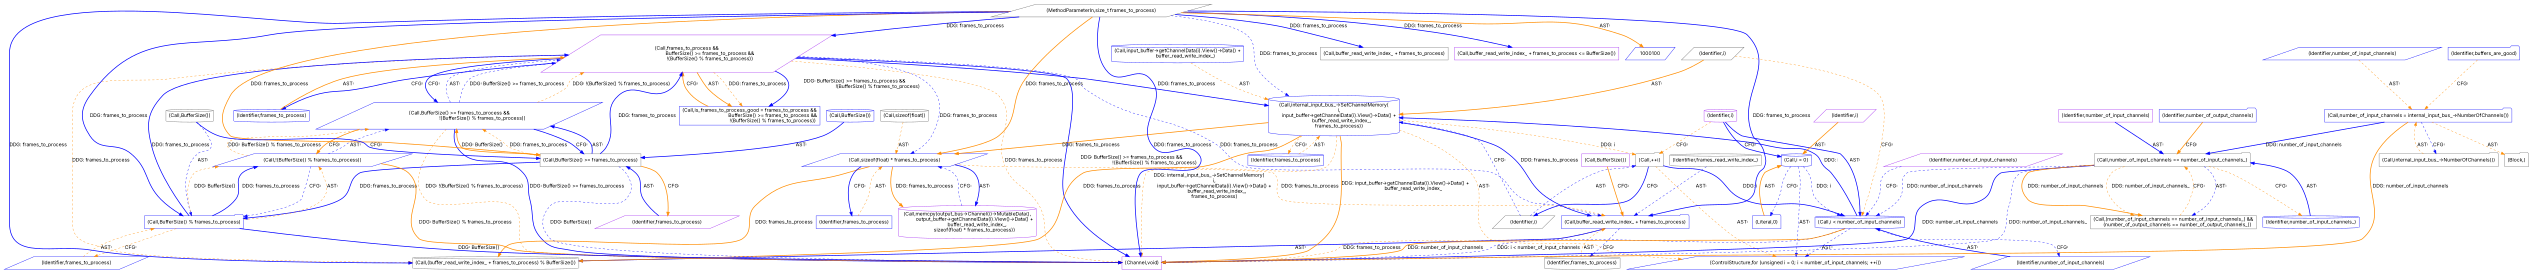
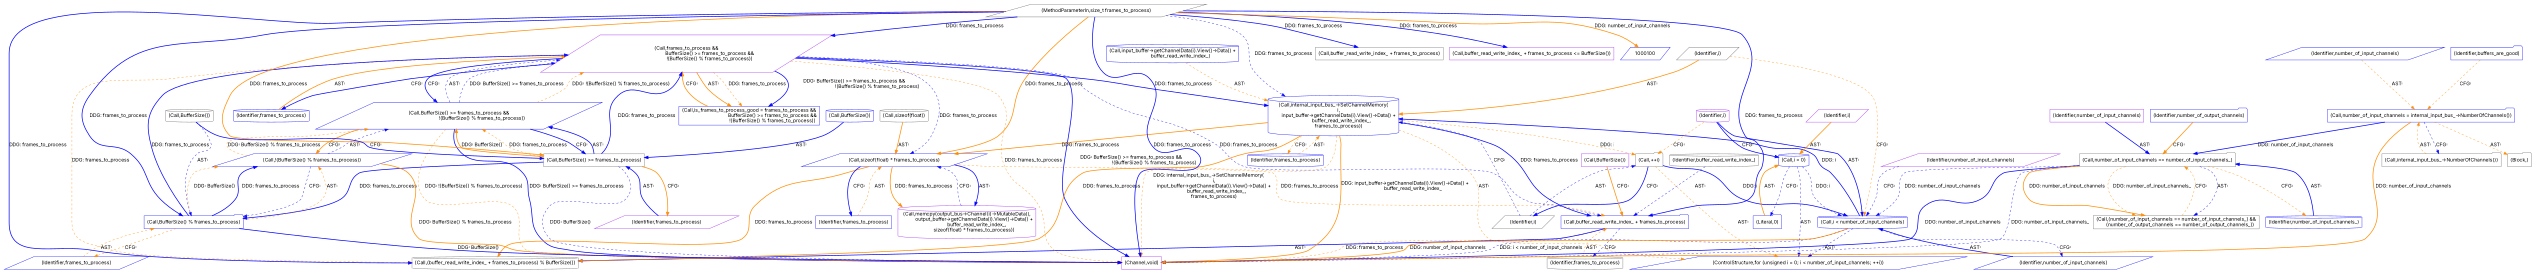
  digraph {
    fontname=Inter
    node [color=blue fontname=Inter shape=cylinder]
    edge [color=blue fontname=Inter style=bold]
    n1 [label="(Call,buffer_read_write_index_ + frames_to_process)" shape=folder]
    n2 [color=purple label="(Channel,void)" shape=box]
    n3 [color=gray40 label="(Identifier,frames_to_process)"]
    n4 [color=gray40 label="(Call,(buffer_read_write_index_ + frames_to_process) % BufferSize())"]
    n5 [color=purple label="(Call,frames_to_process &&\n                                   BufferSize() >= frames_to_process &&\n                                   !(BufferSize() % frames_to_process))" shape=parallelogram]
    n6 [label="(Call,BufferSize() >= frames_to_process &&\n                                   !(BufferSize() % frames_to_process))" shape=parallelogram]
    n7 [label="(Call,internal_input_bus_->SetChannelMemory(\n        i,\n        input_buffer->getChannelData(i).View()->Data() +\n            buffer_read_write_index_,\n        frames_to_process))"]
    n8 [label="(Call,sizeof(float) * frames_to_process)" shape=parallelogram]
    n9 [label="(Call,is_frames_to_process_good = frames_to_process &&\n                                   BufferSize() >= frames_to_process &&\n                                   !(BufferSize() % frames_to_process))" shape=box]
    n10 [label="(Identifier,frames_to_process)"]
    n11 [color=gray40 label="(Call,BufferSize() >= frames_to_process)" shape=box]
    n12 [label="(Call,!(BufferSize() % frames_to_process))" shape=parallelogram]
    n13 [color=gray40 label="(Call,++i)" shape=folder]
    n14 [label="(Identifier,frames_to_process)"]
    n15 [label="(ControlStructure,for (unsigned i = 0; i < number_of_input_channels; ++i))" shape=parallelogram]
    n16 [color=purple label="(Call,memcpy(output_bus->Channel(i)->MutableData(),\n           output_buffer->getChannelData(i).View()->Data() +\n               buffer_read_write_index_,\n           sizeof(float) * frames_to_process))"]
    n17 [label="(Identifier,frames_to_process)" shape=box]
    n18 [label="(Call,BufferSize() % frames_to_process)" shape=folder]
    n19 [color=purple label="(Identifier,frames_to_process)" shape=parallelogram]
    n20 [label="(Identifier,frames_to_process)" shape=parallelogram]
    n21 [color=gray40 label="(MethodParameterIn,size_t frames_to_process)" shape=parallelogram]
    n22 [color=gray40 label="(Call,buffer_read_write_index_ + frames_to_process)" shape=box]
    n23 [color=purple label="(Call,buffer_read_write_index_ + frames_to_process <= BufferSize())" shape=box]
    1000100 [shape=parallelogram]
    n25 [label="(Call,i < number_of_input_channels)"]
    n26 [color=gray40 label="(Identifier,i)" shape=parallelogram]
    n27 [label="(Identifier,number_of_input_channels)" shape=parallelogram]
    n28 [label="(Call,i = 0)"]
    n29 [label="(Literal,0)" shape=folder]
    n30 [color=gray40 label="(Call,number_of_input_channels == number_of_input_channels_)" shape=folder]
    n31 [color=gray40 label="(Call,(number_of_input_channels == number_of_input_channels_) &&\n      (number_of_output_channels == number_of_output_channels_))" shape=box]
    n32 [label="(Identifier,number_of_input_channels_)"]
    n33 [label="(Call,number_of_input_channels = internal_input_bus_->NumberOfChannels())" shape=folder]
    n34 [color=gray40 label="(Call,internal_input_bus_->NumberOfChannels())" shape=folder]
    n35 [color=gray40 label="(Block,)" shape=folder]
    n36 [label="(Identifier,number_of_input_channels)" shape=parallelogram]
    n37 [label="(Call,BufferSize())"]
    n38 [label="(Identifier,number_of_output_channels)" shape=folder]
    n39 [color=gray40 label="(Call,BufferSize())"]
    n40 [color=purple label="(Identifier,number_of_input_channels)" shape=parallelogram]
    n41 [color=purple label="(Identifier,number_of_input_channels)" shape=box]
    n42 [color=gray40 label="(Call,sizeof(float))"]
    n43 [label="(Call,input_buffer->getChannelData(i).View()->Data() +\n            buffer_read_write_index_)"]
    n44 [color=purple label="(Identifier,i)"]
    n45 [color=purple label="(Identifier,i)" shape=parallelogram]
    n46 [label="(Identifier,buffers_are_good)" shape=folder]
    n47 [color=purple label="(Call,BufferSize())" shape=box]
    n48 [color=gray40 label="(Identifier,i)" shape=parallelogram]
-   n49 [color=gray40 label="(Identifier,frames_read_write_index_)"]
+   n49 [color=gray40 label="(Identifier,buffer_read_write_index_)"]
    n1 -> n2 [color=darkorange label="DDG: frames_to_process" style=dashed]
    n1 -> n3 [label="CFG: " style=dashed]
    n1 -> n4 [label="AST: "]
    n3 -> n1 [color=darkorange label="AST: " style=dashed]
    n5 -> n1 [label="DDG: frames_to_process" style=dashed]
    n5 -> n2 [color=darkorange label="DDG: frames_to_process" style=dashed]
    n5 -> n2 [label="DDG: BufferSize() >= frames_to_process &&\n                                   !(BufferSize() % frames_to_process)"]
    n5 -> n4 [color=darkorange label="DDG: frames_to_process" style=dashed]
    n5 -> n6 [label="CFG: "]
    n5 -> n7 [label="DDG: frames_to_process"]
    n5 -> n8 [label="DDG: frames_to_process" style=dashed]
    n5 -> n9 [color=darkorange label="AST: "]
    n5 -> n9 [color=darkorange label="DDG: frames_to_process" style=dashed]
    n5 -> n9 [label="DDG: BufferSize() >= frames_to_process &&\n                                   !(BufferSize() % frames_to_process)"]
    n5 -> n10 [label="CFG: "]
    n6 -> n2 [color=darkorange label="DDG: !(BufferSize() % frames_to_process)" style=dashed]
    n6 -> n2 [label="DDG: BufferSize() >= frames_to_process"]
    n6 -> n5 [label="AST: " style=dashed]
    n6 -> n5 [label="DDG: BufferSize() >= frames_to_process" style=dashed]
    n6 -> n5 [color=darkorange label="DDG: !(BufferSize() % frames_to_process)" style=dashed]
    n6 -> n11 [label="CFG: "]
    n6 -> n12 [color=darkorange label="CFG: "]
    n7 -> n1 [label="DDG: frames_to_process"]
    n7 -> n2 [color=darkorange label="DDG: internal_input_bus_->SetChannelMemory(\n        i,\n        input_buffer->getChannelData(i).View()->Data() +\n            buffer_read_write_index_,\n        frames_to_process)" style=dashed]
    n7 -> n2 [color=darkorange label="DDG: input_buffer->getChannelData(i).View()->Data() +\n            buffer_read_write_index_"]
    n7 -> n4 [color=darkorange label="DDG: frames_to_process"]
    n7 -> n8 [color=darkorange label="DDG: frames_to_process"]
    n7 -> n13 [color=darkorange label="DDG: i" style=dashed]
    n7 -> n14 [color=darkorange label="CFG: " style=dashed]
    n7 -> n15 [color=darkorange label="AST: " style=dashed]
    n8 -> n1 [color=darkorange label="DDG: frames_to_process" style=dashed]
    n8 -> n4 [color=darkorange label="DDG: frames_to_process"]
    n8 -> n16 [label="AST: "]
    n8 -> n16 [color=darkorange label="DDG: frames_to_process"]
    n8 -> n17 [label="CFG: "]
    n9 -> n5 [color=darkorange label="CFG: "]
    n10 -> n5 [color=darkorange label="AST: "]
    n11 -> n2 [label="DDG: BufferSize()" style=dashed]
    n11 -> n5 [label="DDG: frames_to_process"]
    n11 -> n6 [label="AST: "]
    n11 -> n6 [color=darkorange label="DDG: BufferSize()"]
    n11 -> n6 [color=darkorange label="DDG: frames_to_process" style=dashed]
    n11 -> n18 [label="DDG: frames_to_process"]
    n11 -> n19 [color=darkorange label="CFG: "]
    n12 -> n2 [color=darkorange label="DDG: BufferSize() % frames_to_process"]
    n12 -> n6 [label="AST: " style=dashed]
    n12 -> n6 [color=darkorange label="DDG: BufferSize() % frames_to_process" style=dashed]
    n12 -> n18 [label="CFG: " style=dashed]
    n13 -> n15 [color=darkorange label="AST: " style=dashed]
    n13 -> n25 [label="DDG: i"]
    n13 -> n26 [label="CFG: "]
    n14 -> n7 [color=darkorange label="AST: " style=dashed]
    n16 -> n8 [label="CFG: " style=dashed]
    n17 -> n8 [color=darkorange label="AST: " style=dashed]
    n18 -> n2 [label="DDG: BufferSize()"]
    n18 -> n5 [label="DDG: frames_to_process"]
    n18 -> n12 [color=darkorange label="AST: " style=dashed]
    n18 -> n12 [color=darkorange label="DDG: BufferSize()" style=dashed]
    n18 -> n12 [label="DDG: frames_to_process"]
    n18 -> n20 [color=darkorange label="CFG: " style=dashed]
    n19 -> n11 [label="AST: "]
    n20 -> n18 [color=darkorange label="AST: " style=dashed]
    n21 -> n1 [label="DDG: frames_to_process"]
    n21 -> n2 [label="DDG: frames_to_process"]
    n21 -> n4 [label="DDG: frames_to_process"]
    n21 -> n5 [label="DDG: frames_to_process"]
    n21 -> n7 [label="DDG: frames_to_process" style=dashed]
    n21 -> n8 [color=darkorange label="DDG: frames_to_process"]
    n21 -> n11 [color=darkorange label="DDG: frames_to_process"]
    n21 -> n18 [label="DDG: frames_to_process"]
    n21 -> n22 [label="DDG: frames_to_process"]
    n21 -> n23 [label="DDG: frames_to_process"]
-   n21 -> 1000100 [color=darkorange label="AST: "]
+   n21 -> 1000100 [color=darkorange label="DDG: number_of_input_channels"]
    n25 -> n2 [label="DDG: i < number_of_input_channels" style=dashed]
    n25 -> n2 [color=darkorange label="DDG: number_of_input_channels"]
    n25 -> n7 [label="DDG: i"]
    n25 -> n15 [label="AST: " style=dashed]
    n25 -> n27 [label="CFG: " style=dashed]
    n26 -> n7 [label="CFG: " style=dashed]
    n26 -> n13 [label="AST: " style=dashed]
    n27 -> n25 [label="AST: "]
    n28 -> n15 [label="AST: " style=dashed]
    n28 -> n25 [label="DDG: i" style=dashed]
    n28 -> n29 [label="CFG: " style=dashed]
    n29 -> n28 [color=darkorange label="AST: "]
    n30 -> n2 [label="DDG: number_of_input_channels"]
    n30 -> n2 [label="DDG: number_of_input_channels_" style=dashed]
    n30 -> n25 [label="DDG: number_of_input_channels" style=dashed]
    n30 -> n31 [label="AST: " style=dashed]
    n30 -> n31 [color=darkorange label="DDG: number_of_input_channels"]
    n30 -> n31 [color=darkorange label="DDG: number_of_input_channels_" style=dashed]
    n30 -> n32 [color=darkorange label="CFG: " style=dashed]
    n31 -> n30 [color=darkorange label="CFG: " style=dashed]
    n32 -> n30 [label="AST: "]
    n33 -> n2 [color=darkorange label="DDG: number_of_input_channels"]
    n33 -> n30 [label="DDG: number_of_input_channels"]
    n33 -> n34 [label="CFG: " style=dashed]
    n33 -> n35 [color=darkorange label="AST: " style=dashed]
    n34 -> n33 [color=darkorange label="AST: " style=dashed]
    n36 -> n33 [color=darkorange label="AST: " style=dashed]
    n37 -> n11 [label="AST: "]
    n38 -> n30 [color=darkorange label="CFG: "]
    n39 -> n11 [label="CFG: "]
    n39 -> n18 [label="AST: " style=dashed]
    n40 -> n25 [label="CFG: " style=dashed]
    n41 -> n30 [label="AST: "]
-   n42 -> n8 [color=darkorange label="AST: " style=dashed]
+   n42 -> n8 [color=darkorange label="AST: "]
    n43 -> n7 [color=darkorange label="AST: " style=dashed]
    n44 -> n13 [color=darkorange label="CFG: " style=dashed]
    n44 -> n25 [label="AST: "]
    n44 -> n28 [label="CFG: "]
    n45 -> n28 [color=darkorange label="AST: "]
    n46 -> n33 [color=darkorange label="CFG: " style=dashed]
    n47 -> n1 [color=darkorange label="CFG: "]
    n48 -> n7 [color=darkorange label="AST: "]
    n48 -> n25 [color=darkorange label="CFG: " style=dashed]
    n49 -> n1 [label="AST: " style=dashed]
  }
